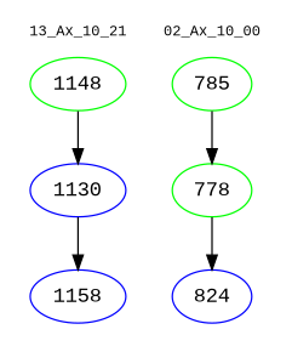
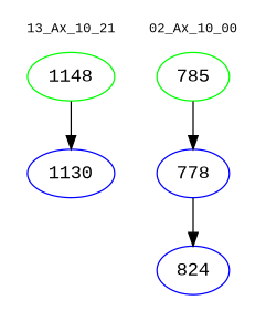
  digraph {
    fontname="Liberation Mono"
    node [color=green fontname="Liberation Mono"]
    edge [color=black fontname="Liberation Mono"]
    n1 [label=1148]
    n2 [color=blue label=1130]
-   n3 [color=blue label=1158]
    n4 [label=785]
-   n5 [label=778]
+   n5 [color=blue label=778]
    n6 [color=blue label=824]
    subgraph cluster_1 {
      color=white
      fontsize=10
      label="13_Ax_10_21"
      n1
      n2
-     n3
    }
    subgraph cluster_2 {
      color=white
      fontsize=10
      label="02_Ax_10_00"
      n4
      n5
      n6
    }
    n1 -> n2
-   n2 -> n3
    n4 -> n5
    n5 -> n6
  }
